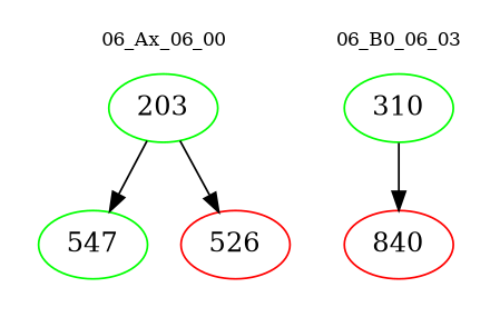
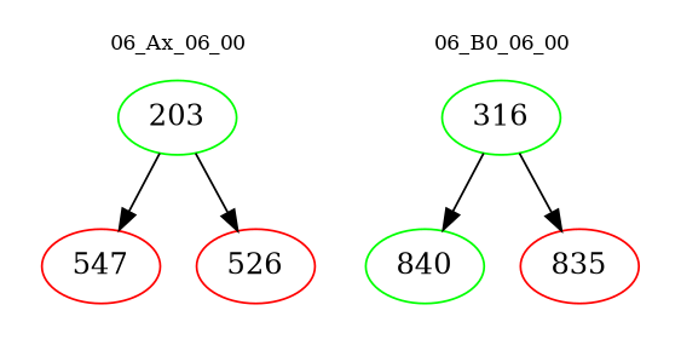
  digraph {
    node [color=red]
    edge [color=black]
    n1 [color=green label=203]
-   n2 [color=green label=547]
+   n2 [label=547]
    n3 [label=526]
-   n4 [color=green label=310]
-   n5 [label=840]
+   n4 [color=green label=316]
+   n5 [color=green label=840]
+   n6 [label=835]
    subgraph cluster_1 {
      color=white
      fontsize=10
      label="06_Ax_06_00"
      n1
      n2
      n3
    }
    subgraph cluster_2 {
      color=white
      fontsize=10
-     label="06_B0_06_03"
+     label="06_B0_06_00"
      n4
      n5
+     n6
    }
    n1 -> n2
    n1 -> n3
    n4 -> n5
+   n4 -> n6
  }
